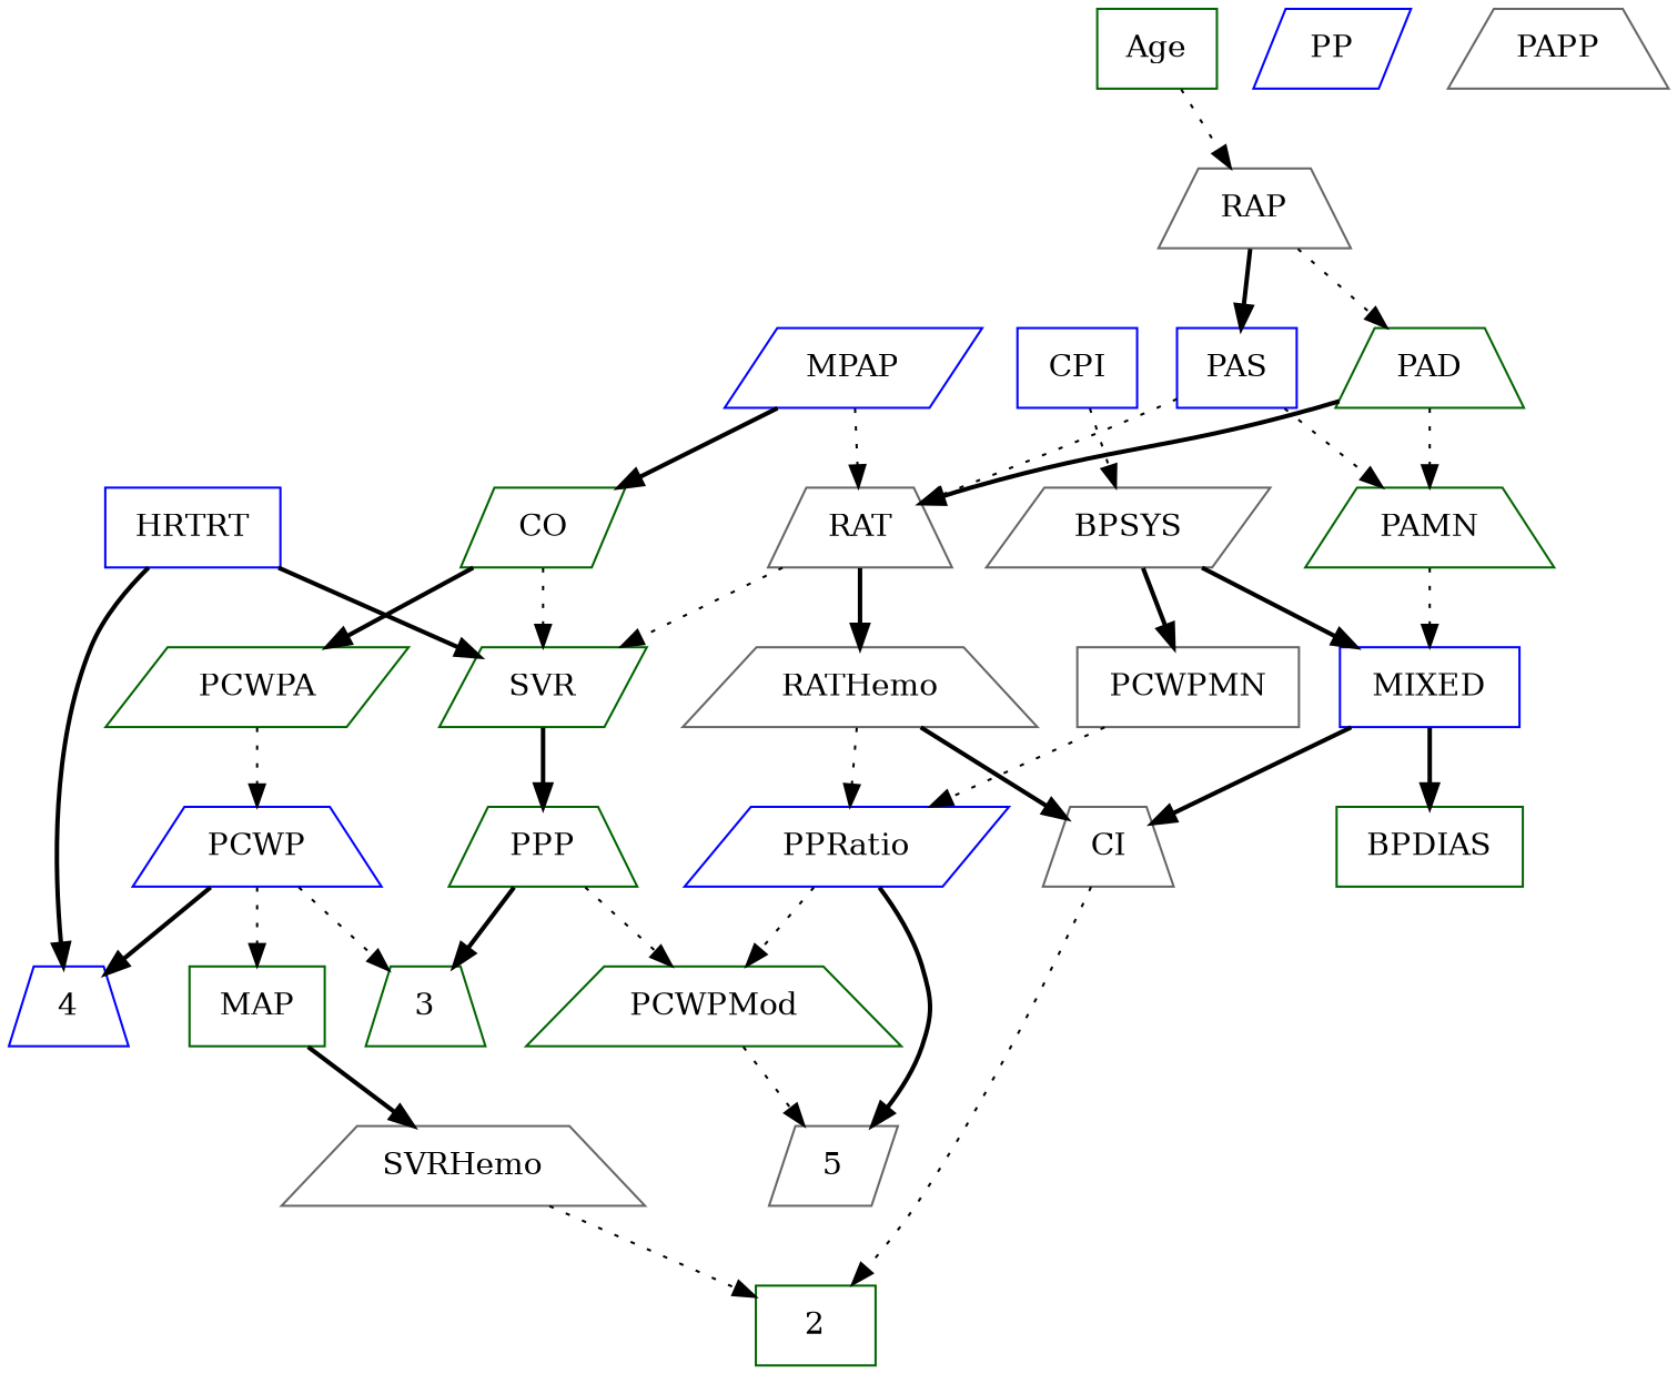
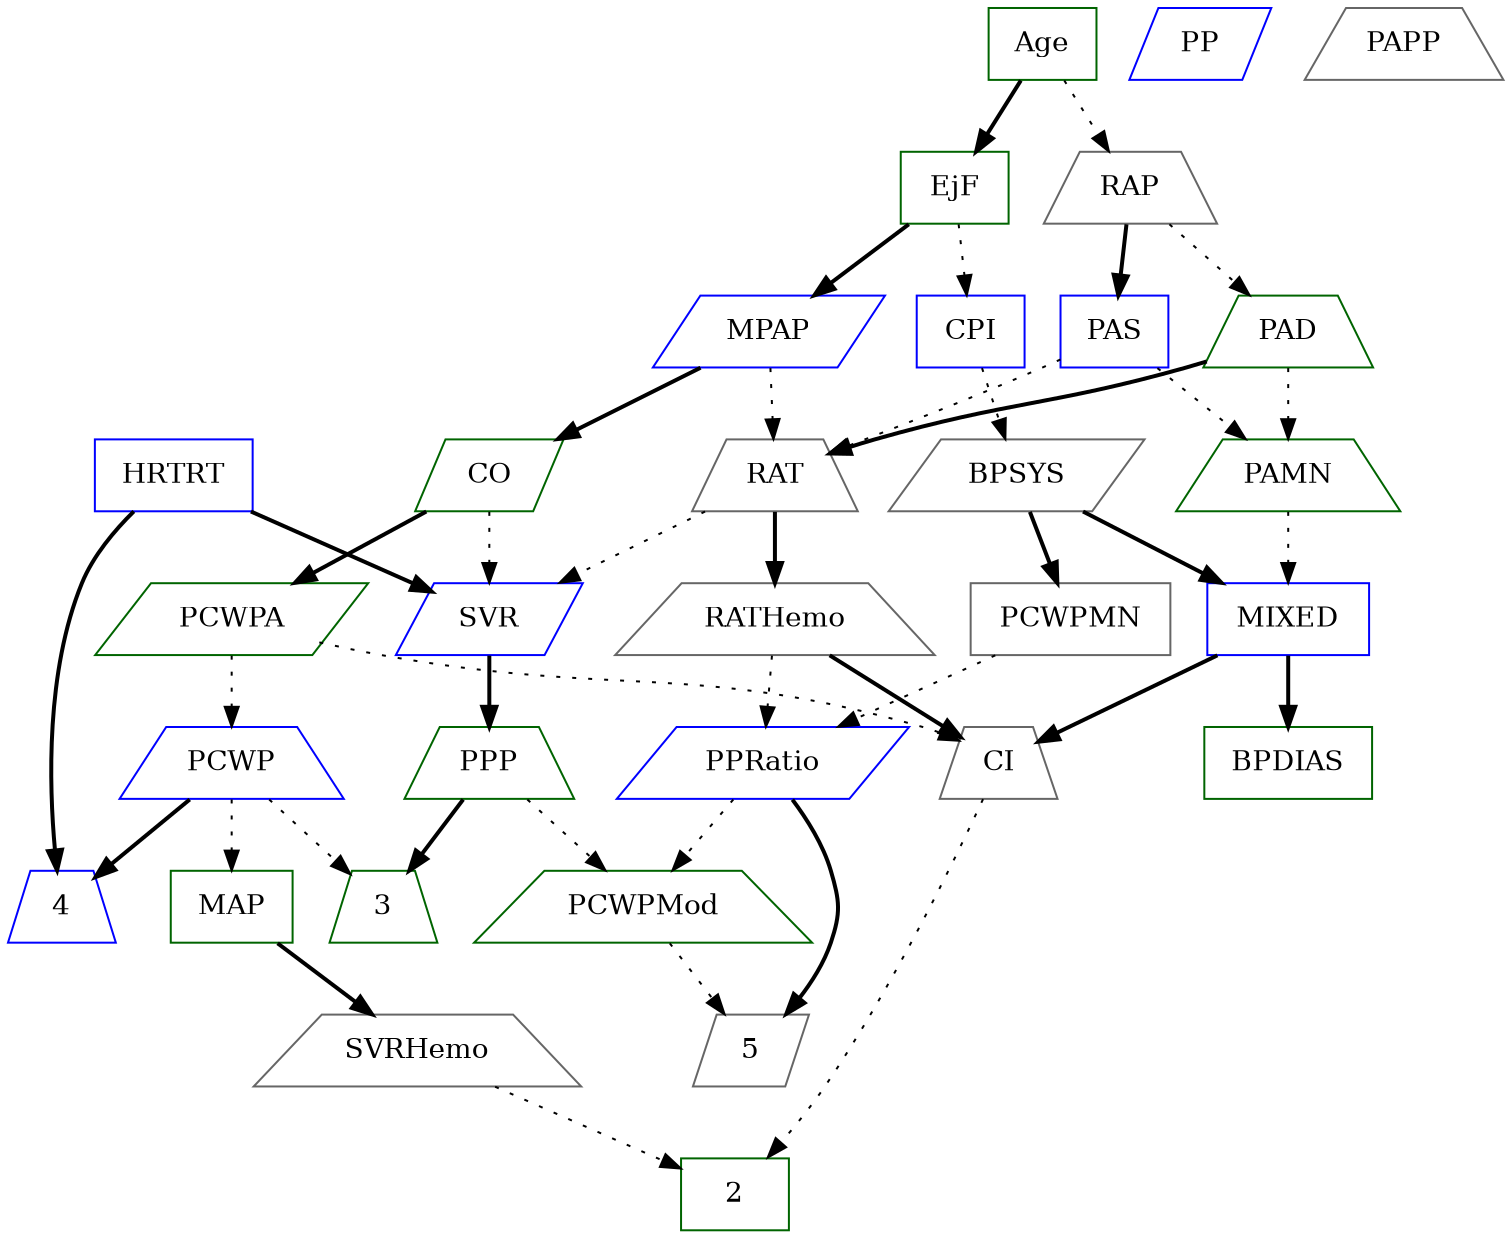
  strict digraph {
    node [color=darkgreen shape=trapezium]
    edge [style=dotted]
    2 [height=0.5 shape=box width=0.75]
    3 [height=0.5 width=0.75]
    4 [color=blue height=0.5 width=0.75]
    5 [color=gray40 height=0.5 shape=parallelogram width=0.75]
    Age [height=0.5 shape=box width=0.75]
+   EjF [height=0.5 shape=box width=0.75]
    RAP [color=gray40 height=0.5 width=0.77632]
    MPAP [color=blue height=0.5 shape=parallelogram width=0.97491]
    CPI [color=blue height=0.5 shape=box width=0.75]
    PAD [height=0.5 width=0.79437]
    PAS [color=blue height=0.5 shape=box width=0.75]
    CO [height=0.5 shape=parallelogram width=0.75]
    RAT [color=gray40 height=0.5 width=0.75827]
    BPSYS [color=gray40 height=0.5 shape=parallelogram width=1.0471]
    PAMN [height=0.5 width=1.011]
-   SVR [height=0.5 shape=parallelogram width=0.77632]
+   SVR [color=blue height=0.5 shape=parallelogram width=0.77632]
    PCWPA [height=0.5 shape=parallelogram width=1.1555]
    RATHemo [color=gray40 height=0.5 width=1.3721]
    MIXED [color=blue height=0.5 shape=box width=1.1193]
    PCWPMN [color=gray40 height=0.5 shape=box width=1.3902]
    BPDIAS [height=0.5 shape=box width=1.1735]
    CI [color=gray40 height=0.5 width=0.75]
    PPP [height=0.5 width=0.75]
    PCWP [color=blue height=0.5 width=0.97491]
    PPRatio [color=blue height=0.5 shape=parallelogram width=1.1013]
    PCWPMod [height=0.5 width=1.4443]
    HRTRT [color=blue height=0.5 shape=box width=1.1013]
    MAP [height=0.5 shape=box width=0.84854]
    SVRHemo [color=gray40 height=0.5 width=1.3902]
    PP [color=blue height=0.5 shape=parallelogram width=0.75]
    PAPP [color=gray40 height=0.5 width=0.88464]
+   Age -> EjF [style=bold]
    Age -> RAP
+   EjF -> MPAP [style=bold]
+   EjF -> CPI
    RAP -> PAD
    RAP -> PAS [style=bold]
    MPAP -> CO [style=bold]
    MPAP -> RAT
    CPI -> BPSYS
    PAD -> RAT [style=bold]
    PAD -> PAMN
    PAS -> RAT
    PAS -> PAMN
    CO -> SVR
    CO -> PCWPA [style=bold]
    RAT -> SVR
    RAT -> RATHemo [style=bold]
    BPSYS -> MIXED [style=bold]
    BPSYS -> PCWPMN [style=bold]
    PAMN -> MIXED
    SVR -> PPP [style=bold]
+   PCWPA -> CI
    PCWPA -> PCWP
    RATHemo -> CI [style=bold]
    RATHemo -> PPRatio
    MIXED -> BPDIAS [style=bold]
    MIXED -> CI [style=bold]
    PCWPMN -> PPRatio
    CI -> 2
    PPP -> 3 [style=bold]
    PPP -> PCWPMod
    PCWP -> 3
    PCWP -> 4 [style=bold]
    PCWP -> MAP
    PPRatio -> 5 [style=bold]
    PPRatio -> PCWPMod
    PCWPMod -> 5
    HRTRT -> 4 [style=bold]
    HRTRT -> SVR [style=bold]
    MAP -> SVRHemo [style=bold]
    SVRHemo -> 2
  }
